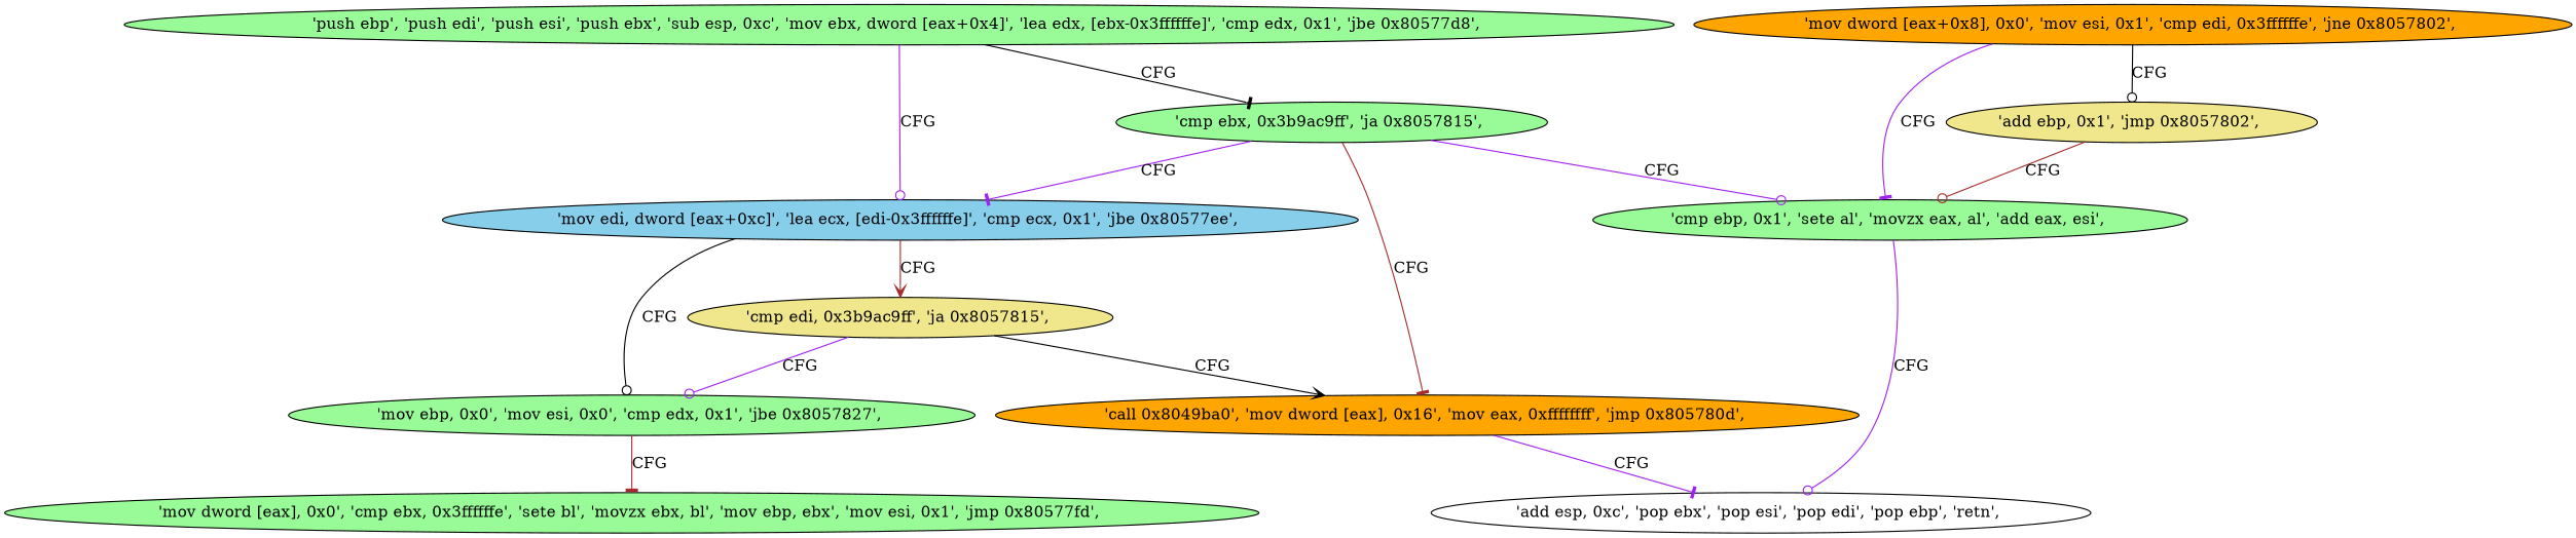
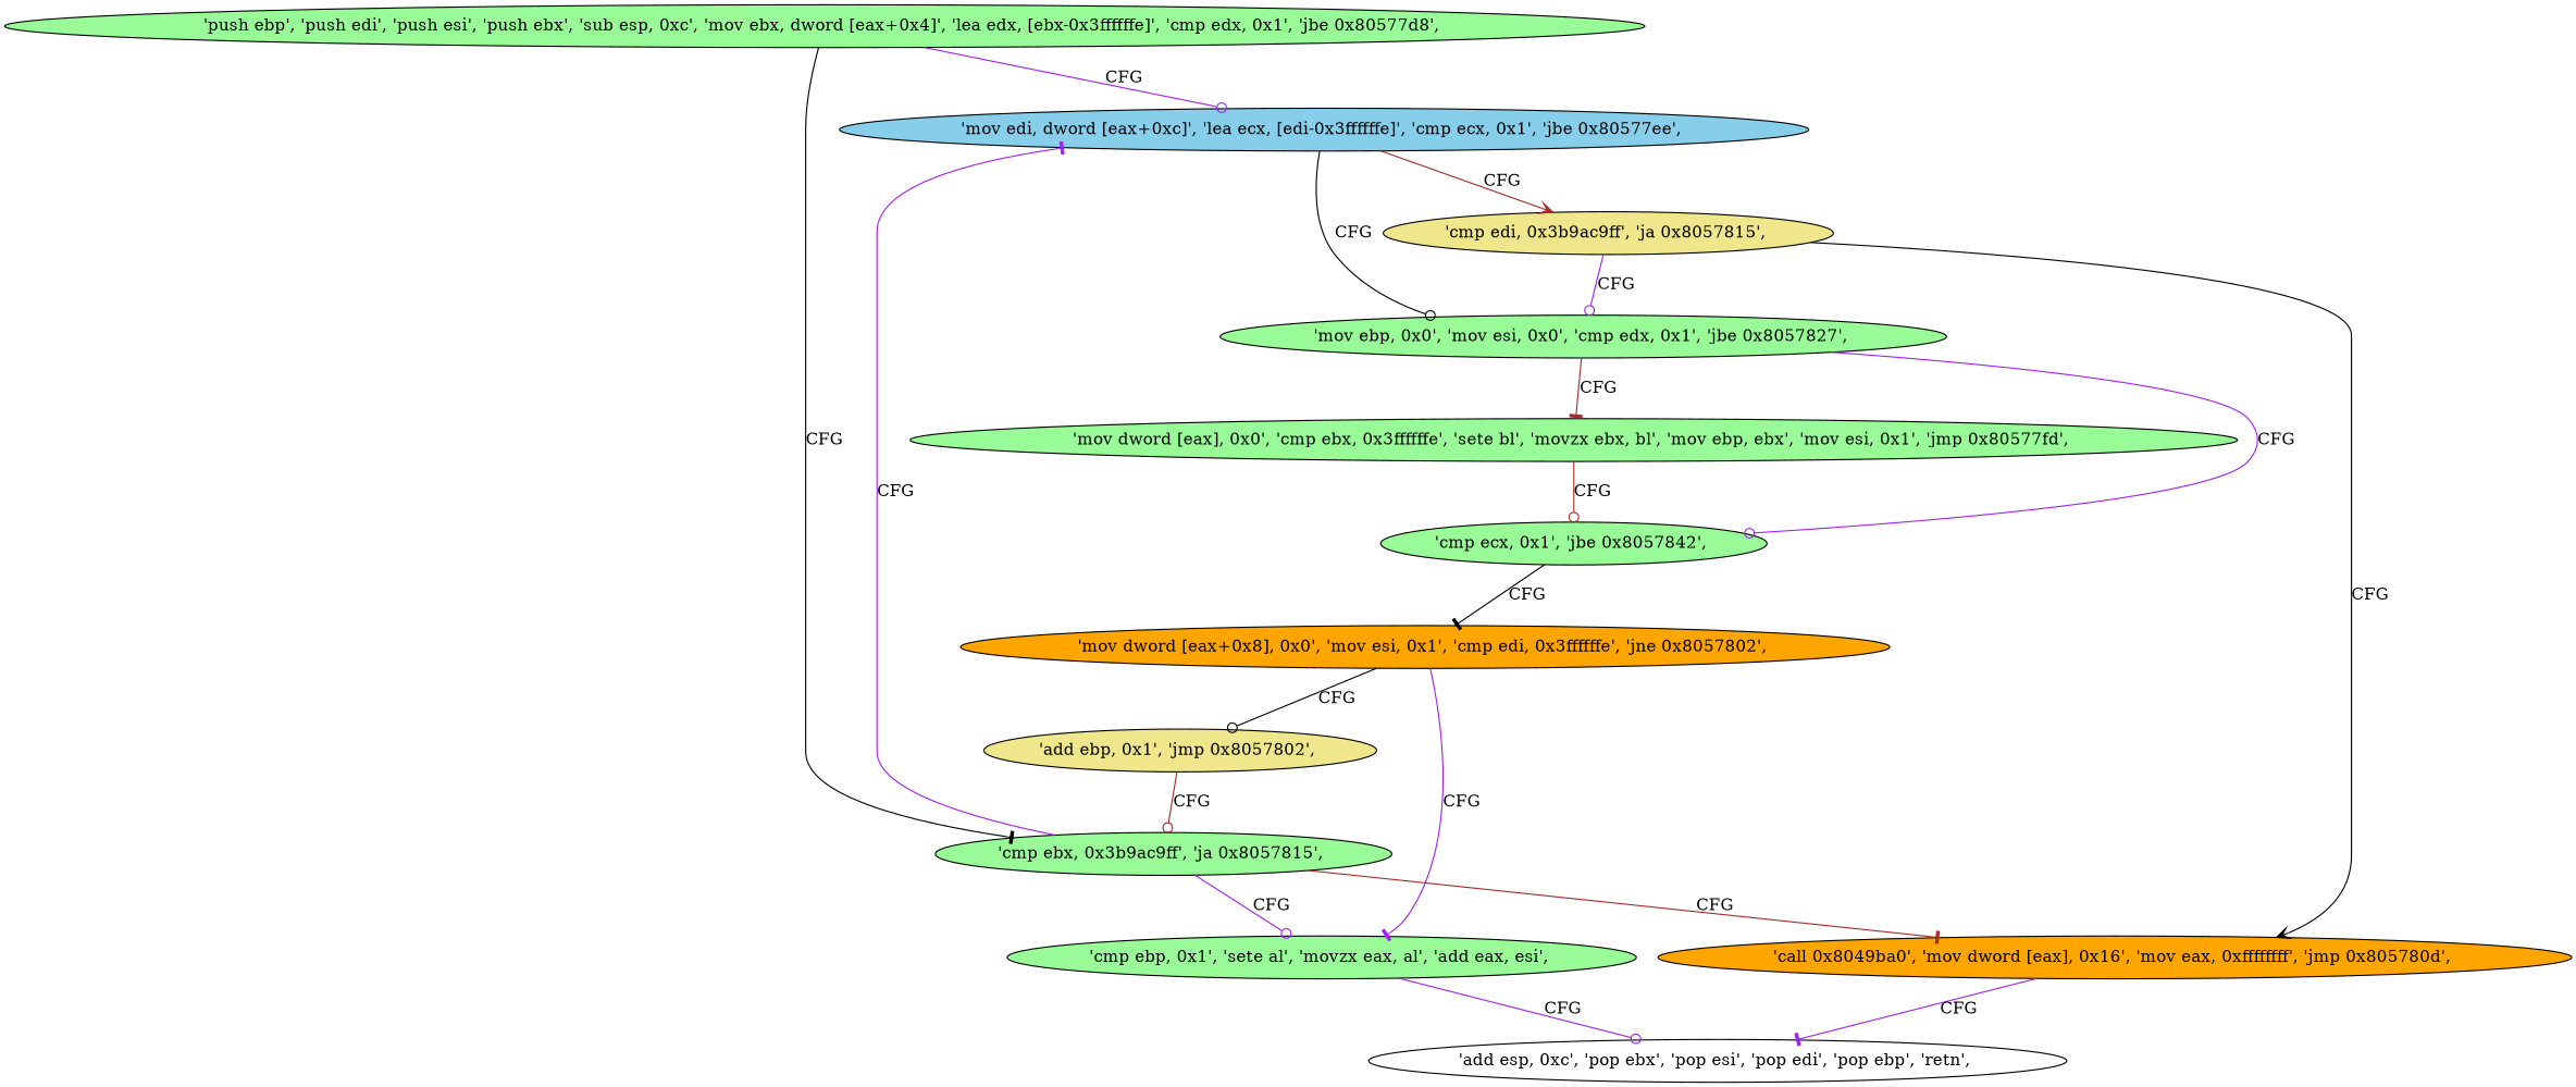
  digraph {
    node [fillcolor=palegreen style=filled]
    edge [arrowhead=odot color=purple]
    n1 [label="'push ebp', 'push edi', 'push esi', 'push ebx', 'sub esp, 0xc', 'mov ebx, dword [eax+0x4]', 'lea edx, [ebx-0x3ffffffe]', 'cmp edx, 0x1', 'jbe 0x80577d8', "]
    n2 [fillcolor=skyblue label="'mov edi, dword [eax+0xc]', 'lea ecx, [edi-0x3ffffffe]', 'cmp ecx, 0x1', 'jbe 0x80577ee', "]
    n3 [label="'cmp ebx, 0x3b9ac9ff', 'ja 0x8057815', "]
    n4 [label="'mov ebp, 0x0', 'mov esi, 0x0', 'cmp edx, 0x1', 'jbe 0x8057827', "]
    n5 [fillcolor=khaki label="'cmp edi, 0x3b9ac9ff', 'ja 0x8057815', "]
    n6 [fillcolor=orange label="'call 0x8049ba0', 'mov dword [eax], 0x16', 'mov eax, 0xffffffff', 'jmp 0x805780d', "]
    n7 [label="'cmp ebp, 0x1', 'sete al', 'movzx eax, al', 'add eax, esi', "]
    n8 [label="'mov dword [eax], 0x0', 'cmp ebx, 0x3ffffffe', 'sete bl', 'movzx ebx, bl', 'mov ebp, ebx', 'mov esi, 0x1', 'jmp 0x80577fd', "]
+   n9 [label="'cmp ecx, 0x1', 'jbe 0x8057842', "]
    n10 [fillcolor=white label="'add esp, 0xc', 'pop ebx', 'pop esi', 'pop edi', 'pop ebp', 'retn', "]
    n11 [fillcolor=orange label="'mov dword [eax+0x8], 0x0', 'mov esi, 0x1', 'cmp edi, 0x3ffffffe', 'jne 0x8057802', "]
    n12 [fillcolor=khaki label="'add ebp, 0x1', 'jmp 0x8057802', "]
    n1 -> n2 [label=CFG]
    n1 -> n3 [arrowhead=tee color=black label=CFG]
    n2 -> n4 [color=black label=CFG]
    n2 -> n5 [arrowhead=vee color=brown label=CFG]
    n3 -> n2 [arrowhead=tee label=CFG]
    n3 -> n6 [arrowhead=tee color=brown label=CFG]
    n3 -> n7 [label=CFG]
    n4 -> n8 [arrowhead=tee color=brown label=CFG]
+   n4 -> n9 [label=CFG]
    n5 -> n4 [label=CFG]
    n5 -> n6 [arrowhead=vee color=black label=CFG]
    n6 -> n10 [arrowhead=tee label=CFG]
    n7 -> n10 [label=CFG]
+   n8 -> n9 [color=brown label=CFG]
+   n9 -> n11 [arrowhead=tee color=black label=CFG]
    n11 -> n7 [arrowhead=tee label=CFG]
    n11 -> n12 [color=black label=CFG]
-   n12 -> n7 [color=brown label=CFG]
+   n12 -> n3 [color=brown label=CFG]
  }
